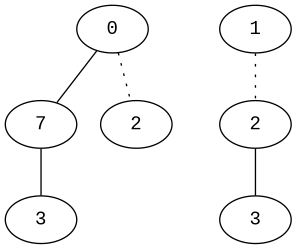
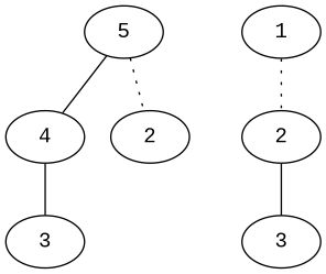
  graph {
    fontname="Liberation Mono"
    node [fontname="Liberation Mono"]
    edge [fontname="Liberation Mono"]
-   n1 [label=0]
-   n2 [label=7]
+   n1 [label=5]
+   n2 [label=4]
    n3 [label=2]
    n4 [label=1]
    n5 [label=2]
    n6 [label=3]
    n7 [label=3]
    n1 -- n2
    n1 -- n3 [style=dotted]
    n2 -- n6
    n4 -- n5 [style=dotted]
    n5 -- n7
  }
